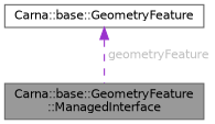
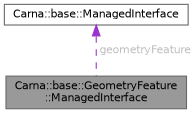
  digraph {
    node [color=gray40 fontname=Helvetica fontsize=10 shape=box style=filled]
    n1 [fillcolor=grey60 fontcolor=black height=0.2 label="Carna::base::GeometryFeature\l::ManagedInterface" width=0.4]
-   n2 [fillcolor=white height=0.2 label="Carna::base::GeometryFeature" width=0.4]
+   n2 [fillcolor=white height=0.2 label="Carna::base::ManagedInterface" width=0.4]
    n2 -> n1 [color=darkorchid3 dir=back fontcolor=grey fontname=Helvetica fontsize=10 label=" geometryFeature" labelfontname=Helvetica labelfontsize=10 style=dashed]
  }
